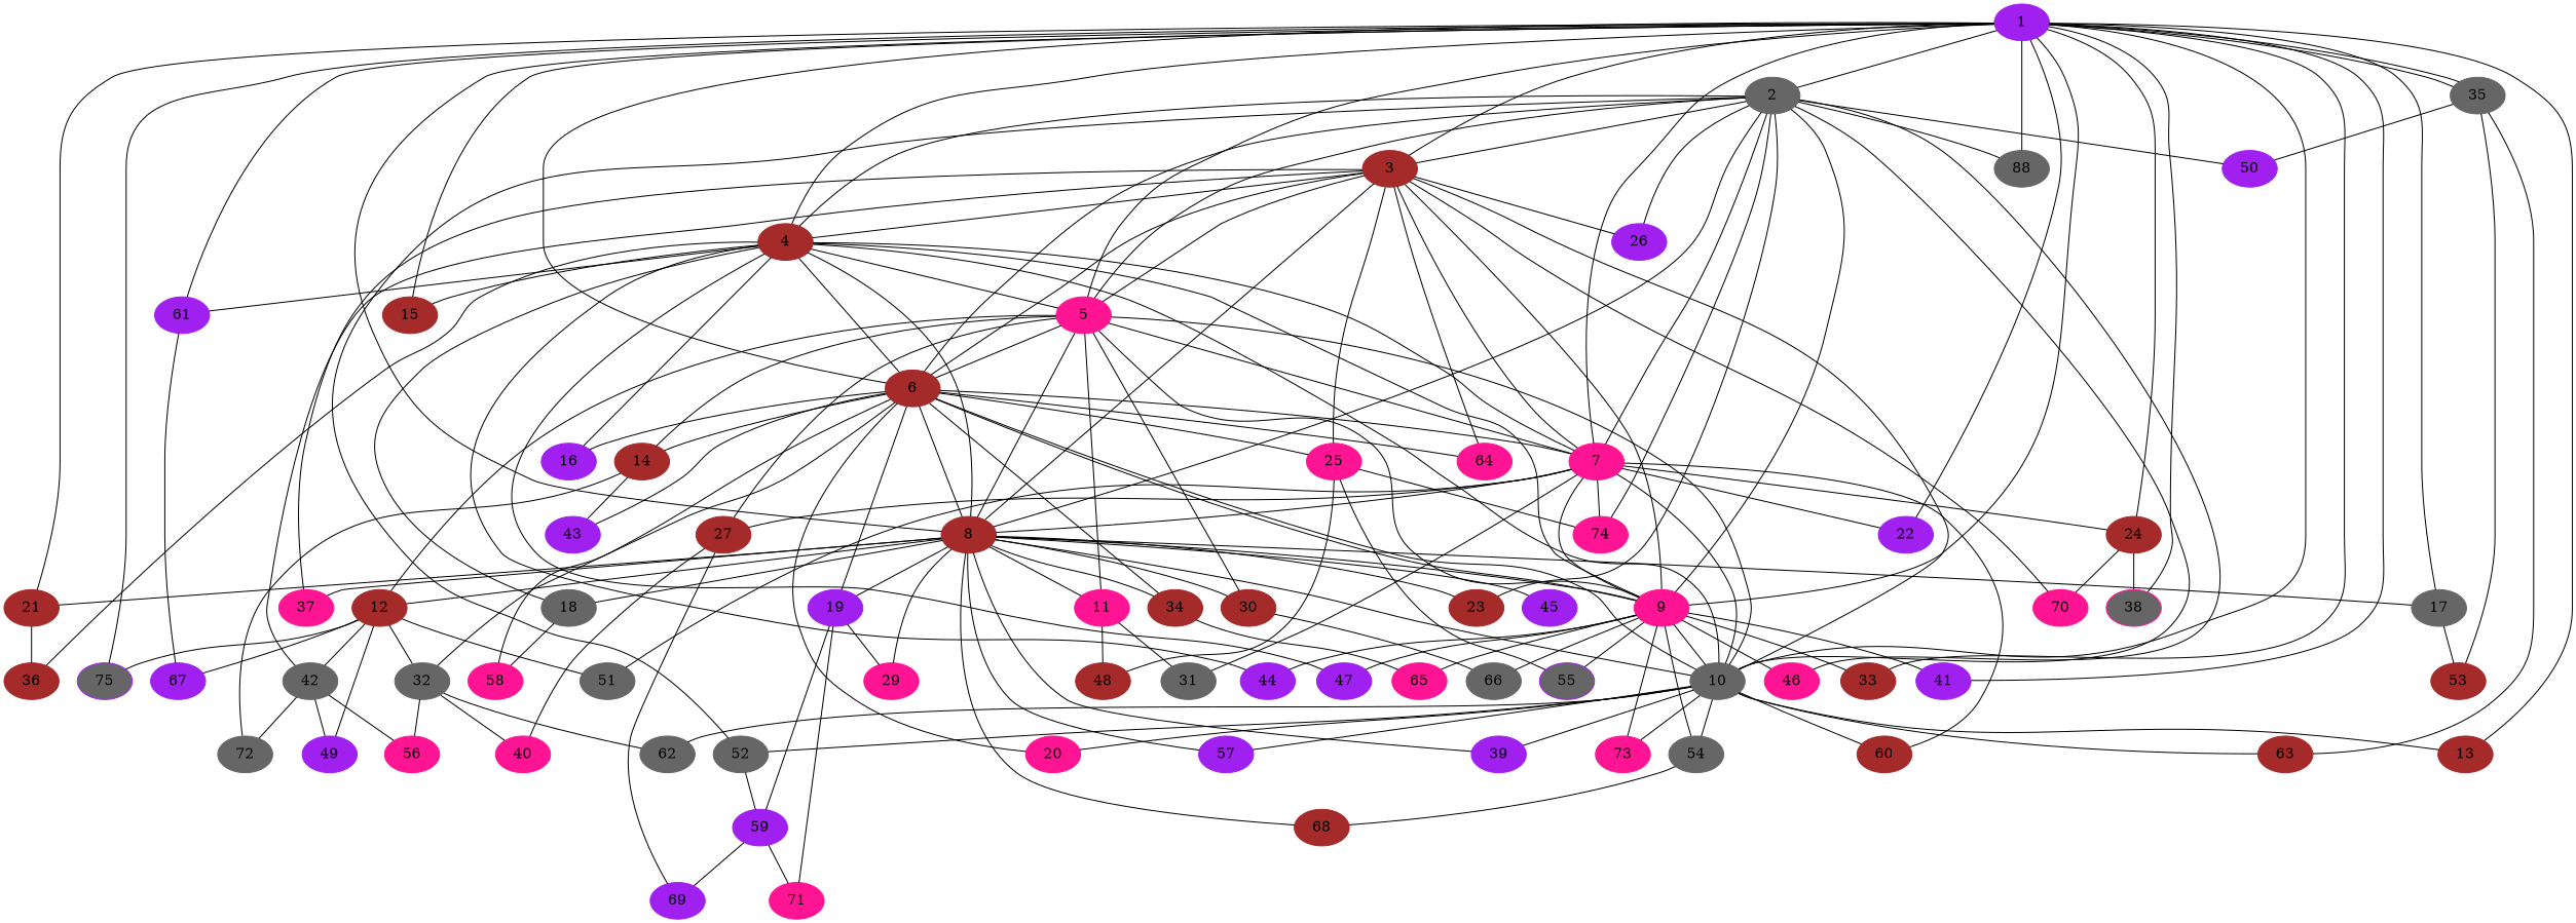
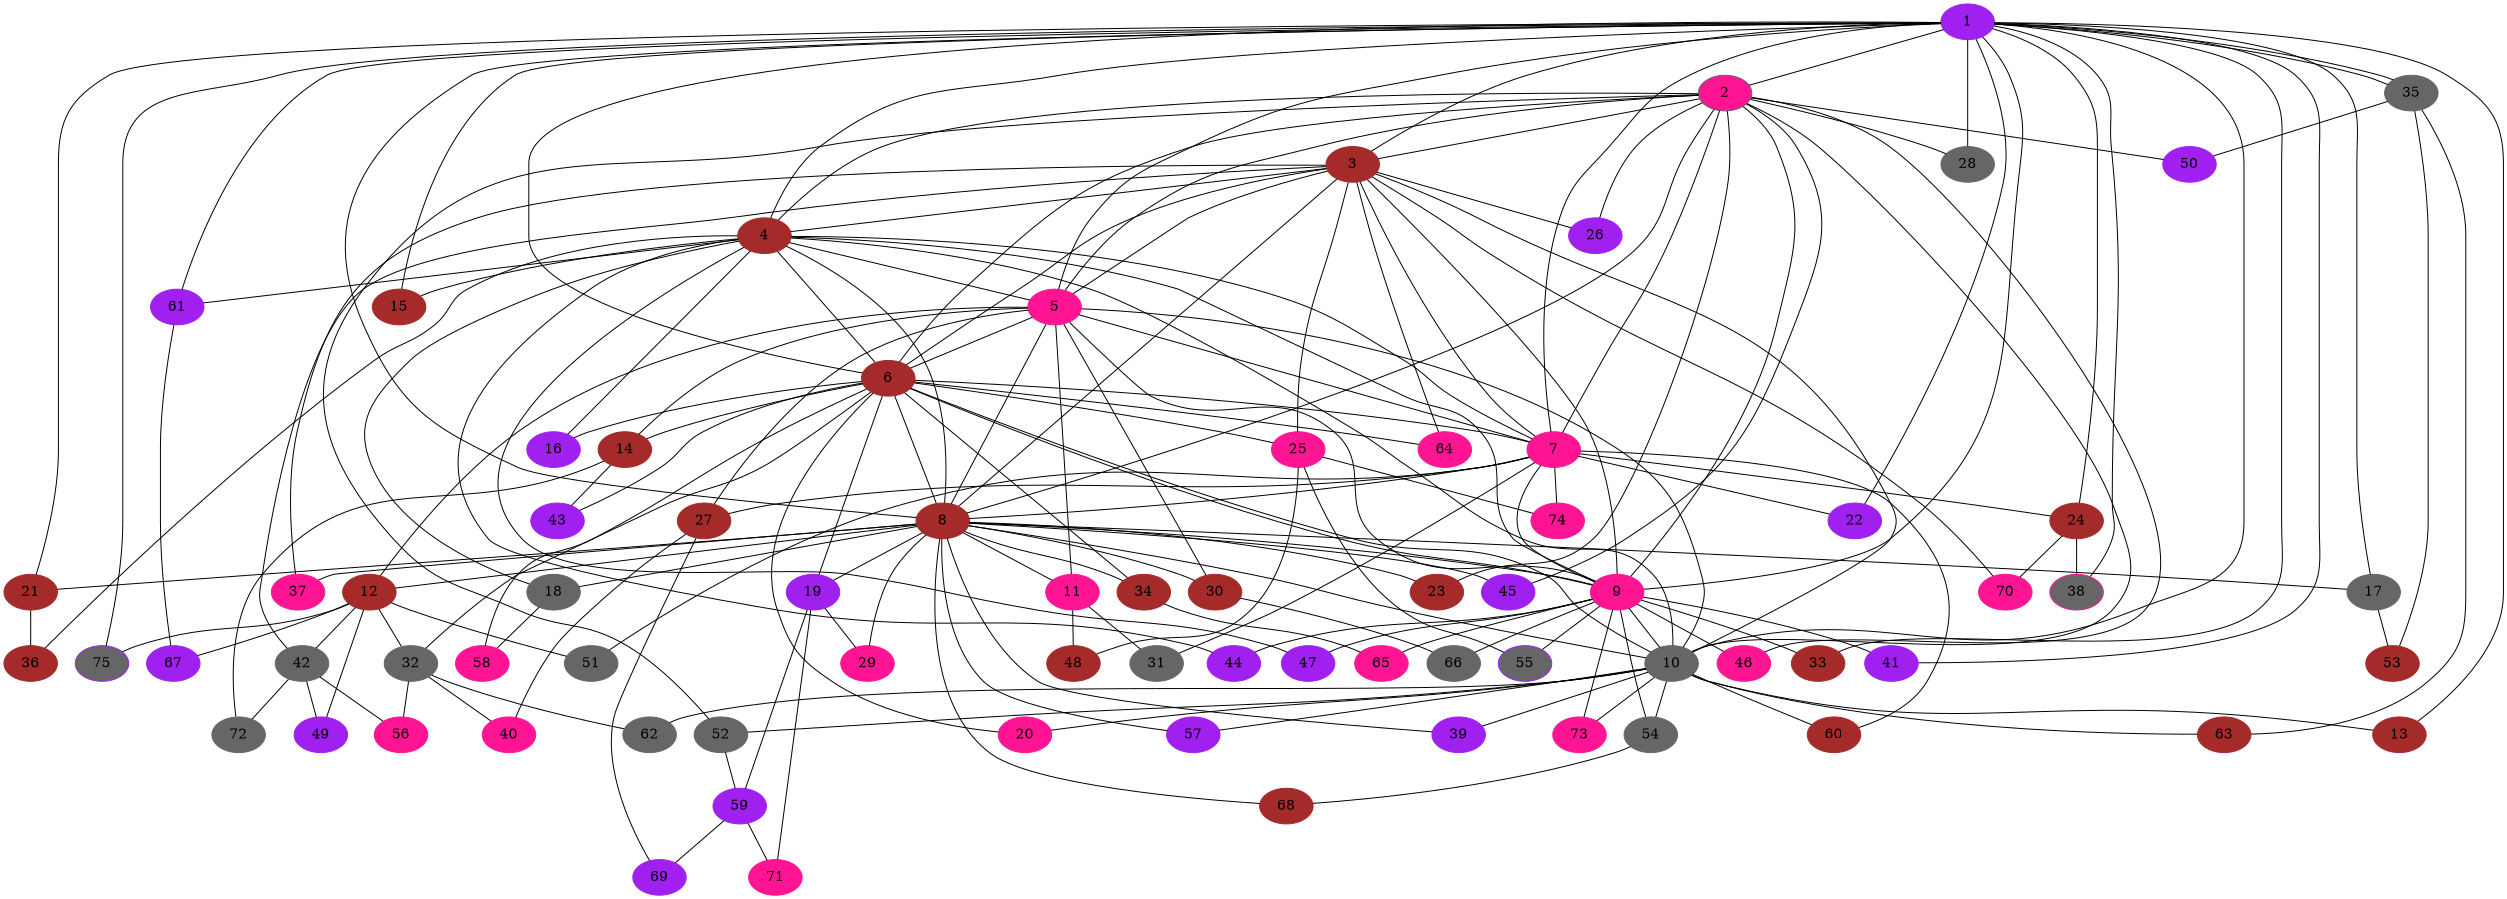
  graph {
    node [color=brown style=filled]
    1 [color=purple]
-   2 [color=gray40]
+   2 [color=gray40 fillcolor=deeppink]
    3
    4
    5 [color=deeppink]
    6
    7 [color=deeppink]
    8
    9 [color=deeppink]
    10 [color=gray40]
    13
    15
    17 [color=gray40]
    21
    22 [color=purple]
    24
-   28 [color=gray40 label=88]
+   28 [color=gray40]
    33
    35 [color=gray40]
    38 [color=deeppink fillcolor=gray40]
    41 [color=purple]
    61 [color=purple]
    75 [color=purple fillcolor=gray40]
    23
    26 [color=purple]
    45 [color=purple]
    46 [color=deeppink]
    50 [color=purple]
    52 [color=gray40]
    25 [color=deeppink]
    37 [color=deeppink]
    42 [color=gray40]
    64 [color=deeppink]
    70 [color=deeppink]
    16 [color=purple]
    18 [color=gray40]
    36
    44 [color=purple]
    47 [color=purple]
    11 [color=deeppink]
    12
    14
    27
    30
    19 [color=purple]
    20 [color=deeppink]
    32 [color=gray40]
    34
    43 [color=purple]
    58 [color=deeppink]
    31 [color=gray40]
    51 [color=gray40]
    60
    74 [color=deeppink]
    29 [color=deeppink]
    39 [color=purple]
    57 [color=purple]
    68
    54 [color=gray40]
    55 [color=purple fillcolor=gray40]
    65 [color=deeppink]
    66 [color=gray40]
    73 [color=deeppink]
    62 [color=gray40]
    63
    53
    67 [color=purple]
    59 [color=purple]
    48
    49 [color=purple]
    72 [color=gray40]
    56 [color=deeppink]
    40 [color=deeppink]
    69 [color=purple]
    71 [color=deeppink]
    1 -- 2
    1 -- 3
    1 -- 4
    1 -- 5
    1 -- 6
    1 -- 7
    1 -- 8
    1 -- 9
    1 -- 10
    1 -- 13
    1 -- 15
    1 -- 17
    1 -- 21
    1 -- 22
    1 -- 24
    1 -- 28
    1 -- 33
    1 -- 35
    1 -- 35
    1 -- 38
    1 -- 41
    1 -- 61
    1 -- 75
    2 -- 3
    2 -- 4
    2 -- 5
    2 -- 6
    2 -- 7
    2 -- 8
    2 -- 9
    2 -- 10
    2 -- 28
    2 -- 23
    2 -- 26
-   2 -- 74
+   2 -- 45
    2 -- 46
    2 -- 50
    2 -- 52
    3 -- 4
    3 -- 5
    3 -- 6
    3 -- 7
    3 -- 8
    3 -- 9
    3 -- 10
    3 -- 26
    3 -- 25
    3 -- 37
    3 -- 42
    3 -- 64
    3 -- 70
    4 -- 5
    4 -- 6
    4 -- 7
    4 -- 8
    4 -- 9
    4 -- 10
    4 -- 15
    4 -- 61
    4 -- 16
    4 -- 18
    4 -- 36
    4 -- 44
    4 -- 47
    5 -- 6
    5 -- 7
    5 -- 8
    5 -- 9
    5 -- 10
    5 -- 11
    5 -- 12
    5 -- 14
    5 -- 27
    5 -- 30
    6 -- 7
    6 -- 8
    6 -- 9
    6 -- 10
    6 -- 25
    6 -- 64
    6 -- 16
    6 -- 14
    6 -- 19
    6 -- 20
    6 -- 32
    6 -- 34
    6 -- 43
    6 -- 58
    7 -- 8
    7 -- 9
-   7 -- 10
    7 -- 22
    7 -- 24
    7 -- 27
    7 -- 31
    7 -- 51
    7 -- 60
    7 -- 74
    8 -- 9
    8 -- 10
    8 -- 17
    8 -- 21
    8 -- 23
    8 -- 45
    8 -- 37
    8 -- 18
    8 -- 11
    8 -- 12
    8 -- 30
    8 -- 19
    8 -- 34
    8 -- 29
    8 -- 39
    8 -- 57
    8 -- 68
    9 -- 10
    9 -- 33
    9 -- 41
    9 -- 46
    9 -- 44
    9 -- 47
    9 -- 54
    9 -- 55
    9 -- 65
    9 -- 66
    9 -- 73
    10 -- 13
    10 -- 52
    10 -- 20
    10 -- 60
    10 -- 39
    10 -- 57
    10 -- 54
    10 -- 73
    10 -- 62
    10 -- 63
    17 -- 53
    21 -- 36
    24 -- 38
    24 -- 70
    35 -- 50
    35 -- 63
    35 -- 53
    61 -- 67
    52 -- 59
    25 -- 74
    25 -- 55
    25 -- 48
    42 -- 49
    42 -- 72
    42 -- 56
    18 -- 58
    11 -- 31
    11 -- 48
    12 -- 75
    12 -- 42
    12 -- 32
    12 -- 51
    12 -- 67
    12 -- 49
    14 -- 43
    14 -- 72
    27 -- 40
    27 -- 69
    30 -- 66
    19 -- 29
    19 -- 59
    19 -- 71
    32 -- 62
    32 -- 56
    32 -- 40
    34 -- 65
    54 -- 68
    59 -- 69
    59 -- 71
  }
